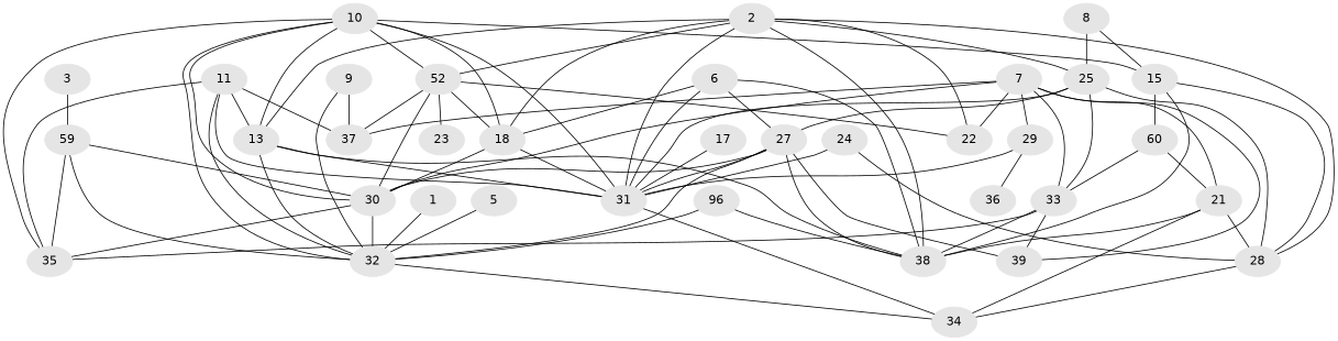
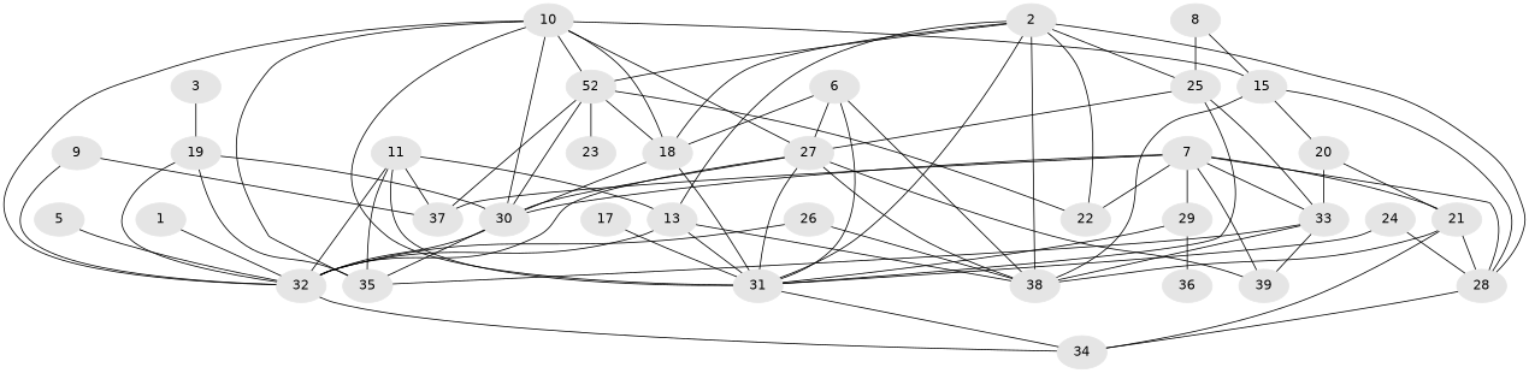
  graph {
    fontname="DejaVu Sans"
    node [color=gray90 fontname="DejaVu Sans" style=filled]
    edge [fontname="DejaVu Sans" weight=1.0]
    1
    32
    34
    n4 [label=52]
    2
    13
    18
    22
    25
    28
    31
    38
    30
    37
    23
    27
    33
    3
-   19 [label=59]
+   19
    35
    5
    6
    39
    7
    21
    29
    11
    36
    8
    15
-   20 [label=60]
+   20
    9
    10
    17
    24
-   26 [label=96]
+   26
    1 -- 32
    32 -- 34
    n4 -- 18
    n4 -- 22
    n4 -- 30
    n4 -- 37
    n4 -- 23
    2 -- n4
    2 -- 13
    2 -- 18
    2 -- 22
    2 -- 25
    2 -- 28
    2 -- 31
    2 -- 38
    13 -- 32
    13 -- 31
    13 -- 38
    18 -- 31
    18 -- 30
    25 -- 31
    25 -- 27
    25 -- 33
    28 -- 34
    31 -- 34
    30 -- 32
    30 -- 35
    27 -- 32
    27 -- 31 [weight=2.0]
    27 -- 38
    27 -- 30
    27 -- 39 [weight=2.0]
    33 -- 38 [weight=2.0]
    33 -- 35
    33 -- 39
    3 -- 19
    19 -- 32
    19 -- 30
    19 -- 35
    5 -- 32
    6 -- 18
    6 -- 31
    6 -- 38
    6 -- 27
    7 -- 22
-   25 -- 28
+   7 -- 28
    7 -- 30 [weight=2.0]
    7 -- 37
    7 -- 33
    7 -- 39
    7 -- 21
    7 -- 29
    21 -- 34
    21 -- 28
    21 -- 38
    29 -- 31
    29 -- 36
    11 -- 32
    11 -- 13
    11 -- 31
    11 -- 37 [weight=2.0]
    11 -- 35
    8 -- 25 [weight=2.0]
    8 -- 15
    15 -- 28
    15 -- 38
    15 -- 20
    20 -- 33
    20 -- 21
    9 -- 32
    9 -- 37
    10 -- 32
    10 -- n4
    10 -- 18
    10 -- 31
    10 -- 30
-   10 -- 13
+   10 -- 27
    10 -- 35
    10 -- 15
    17 -- 31
    24 -- 28
    24 -- 31
    26 -- 32
    26 -- 38
  }
